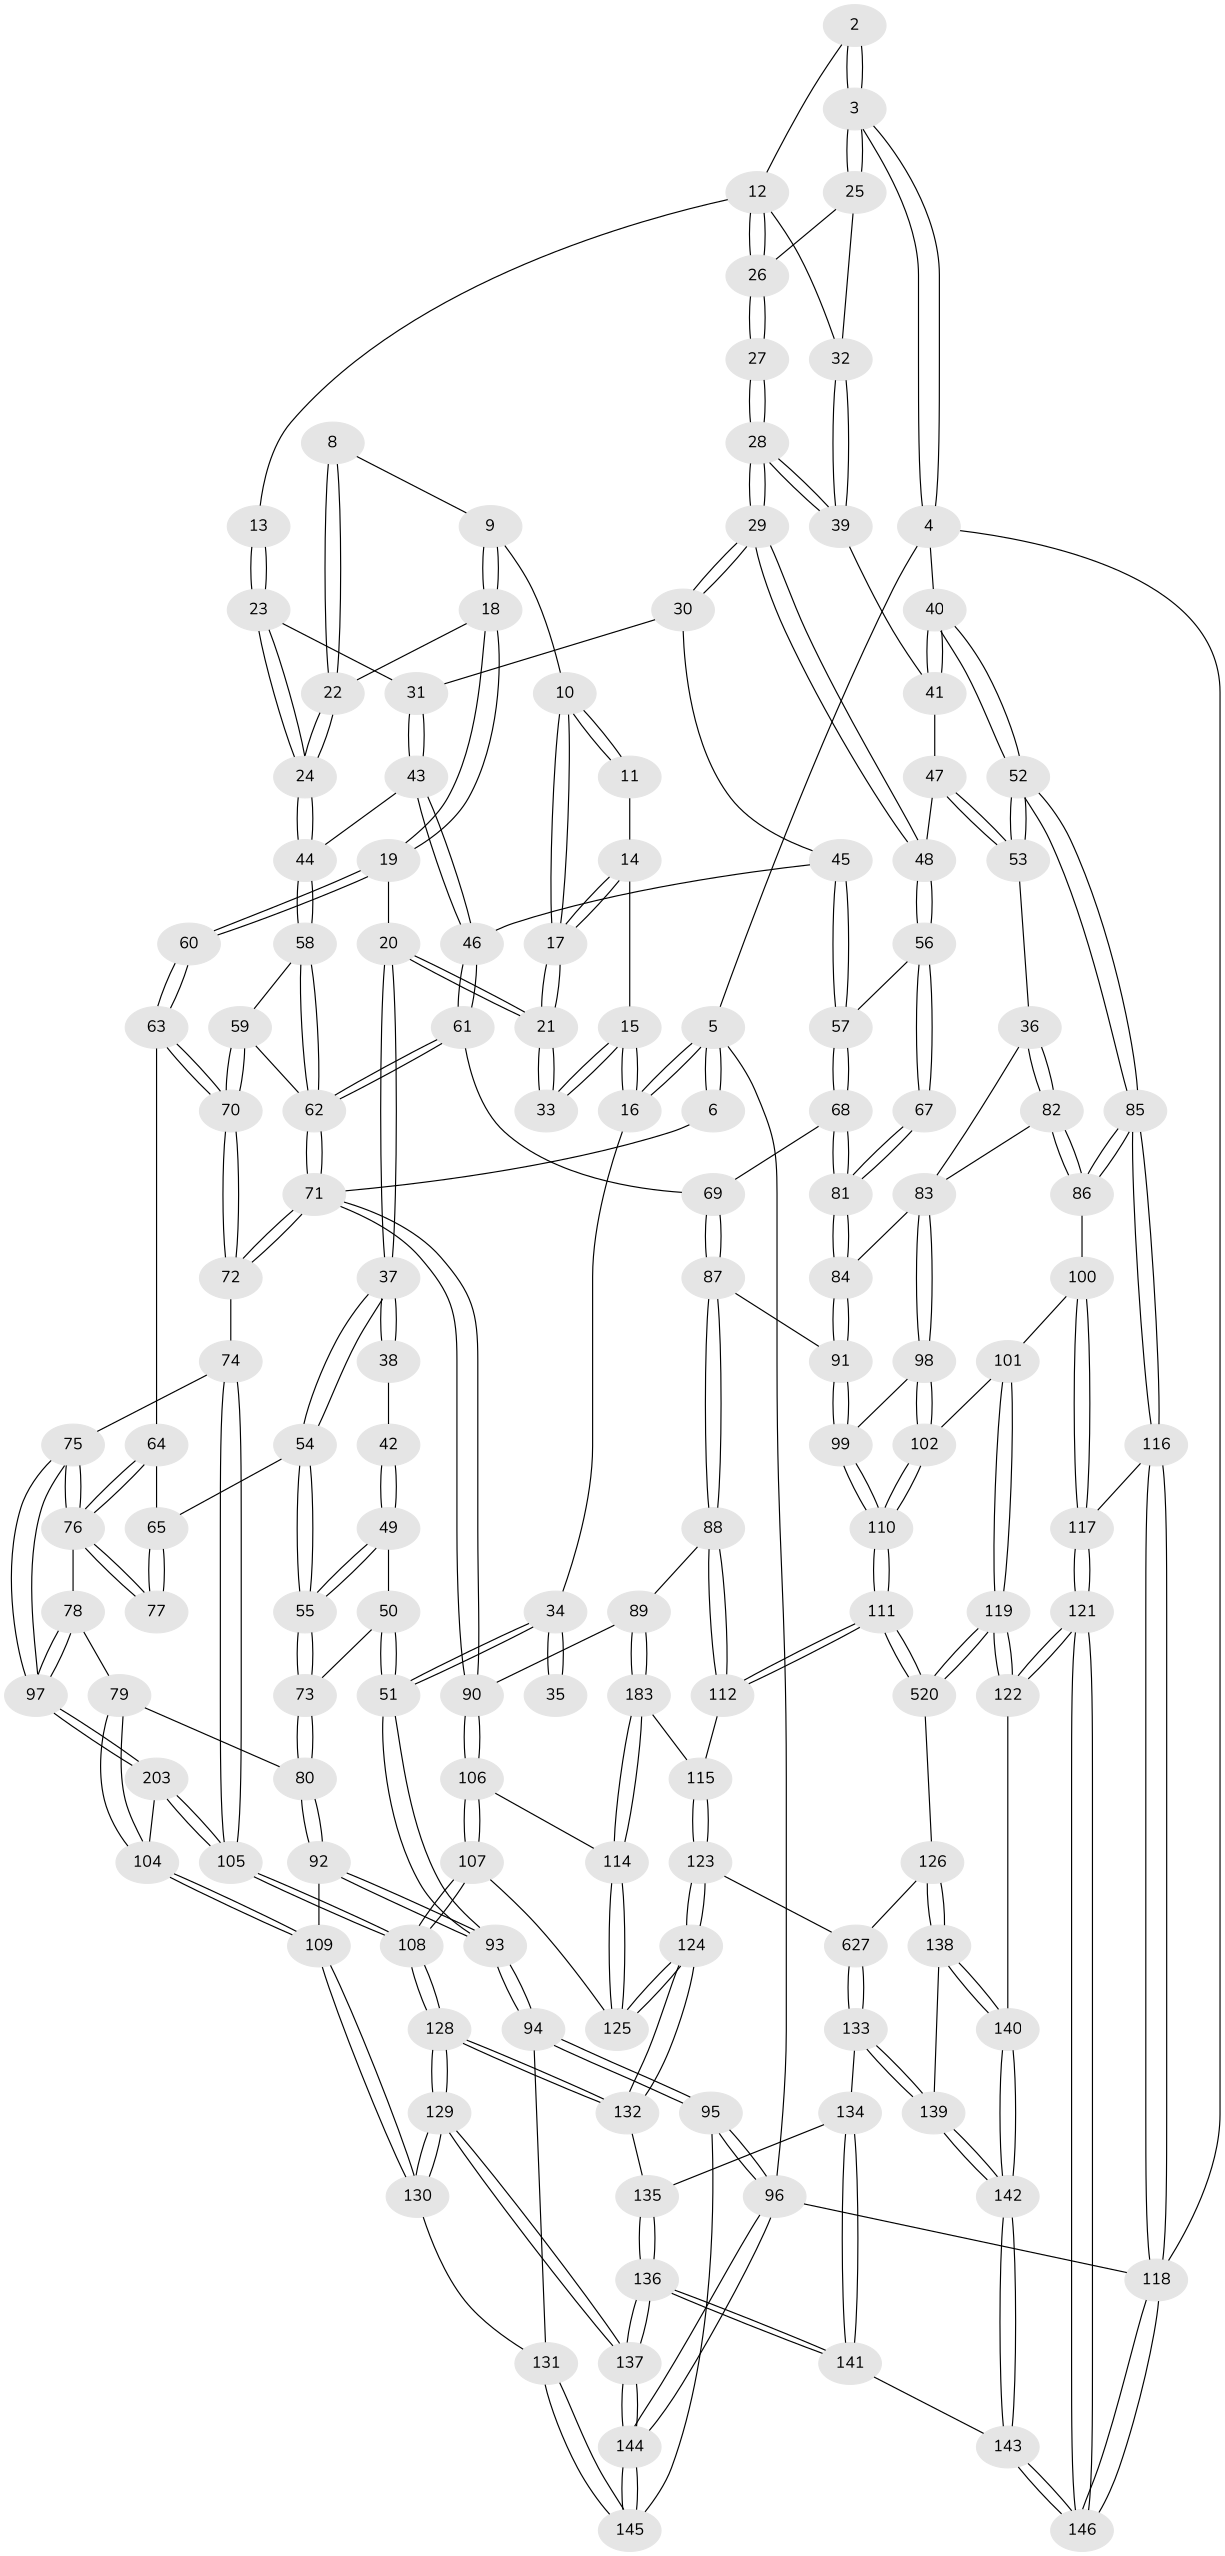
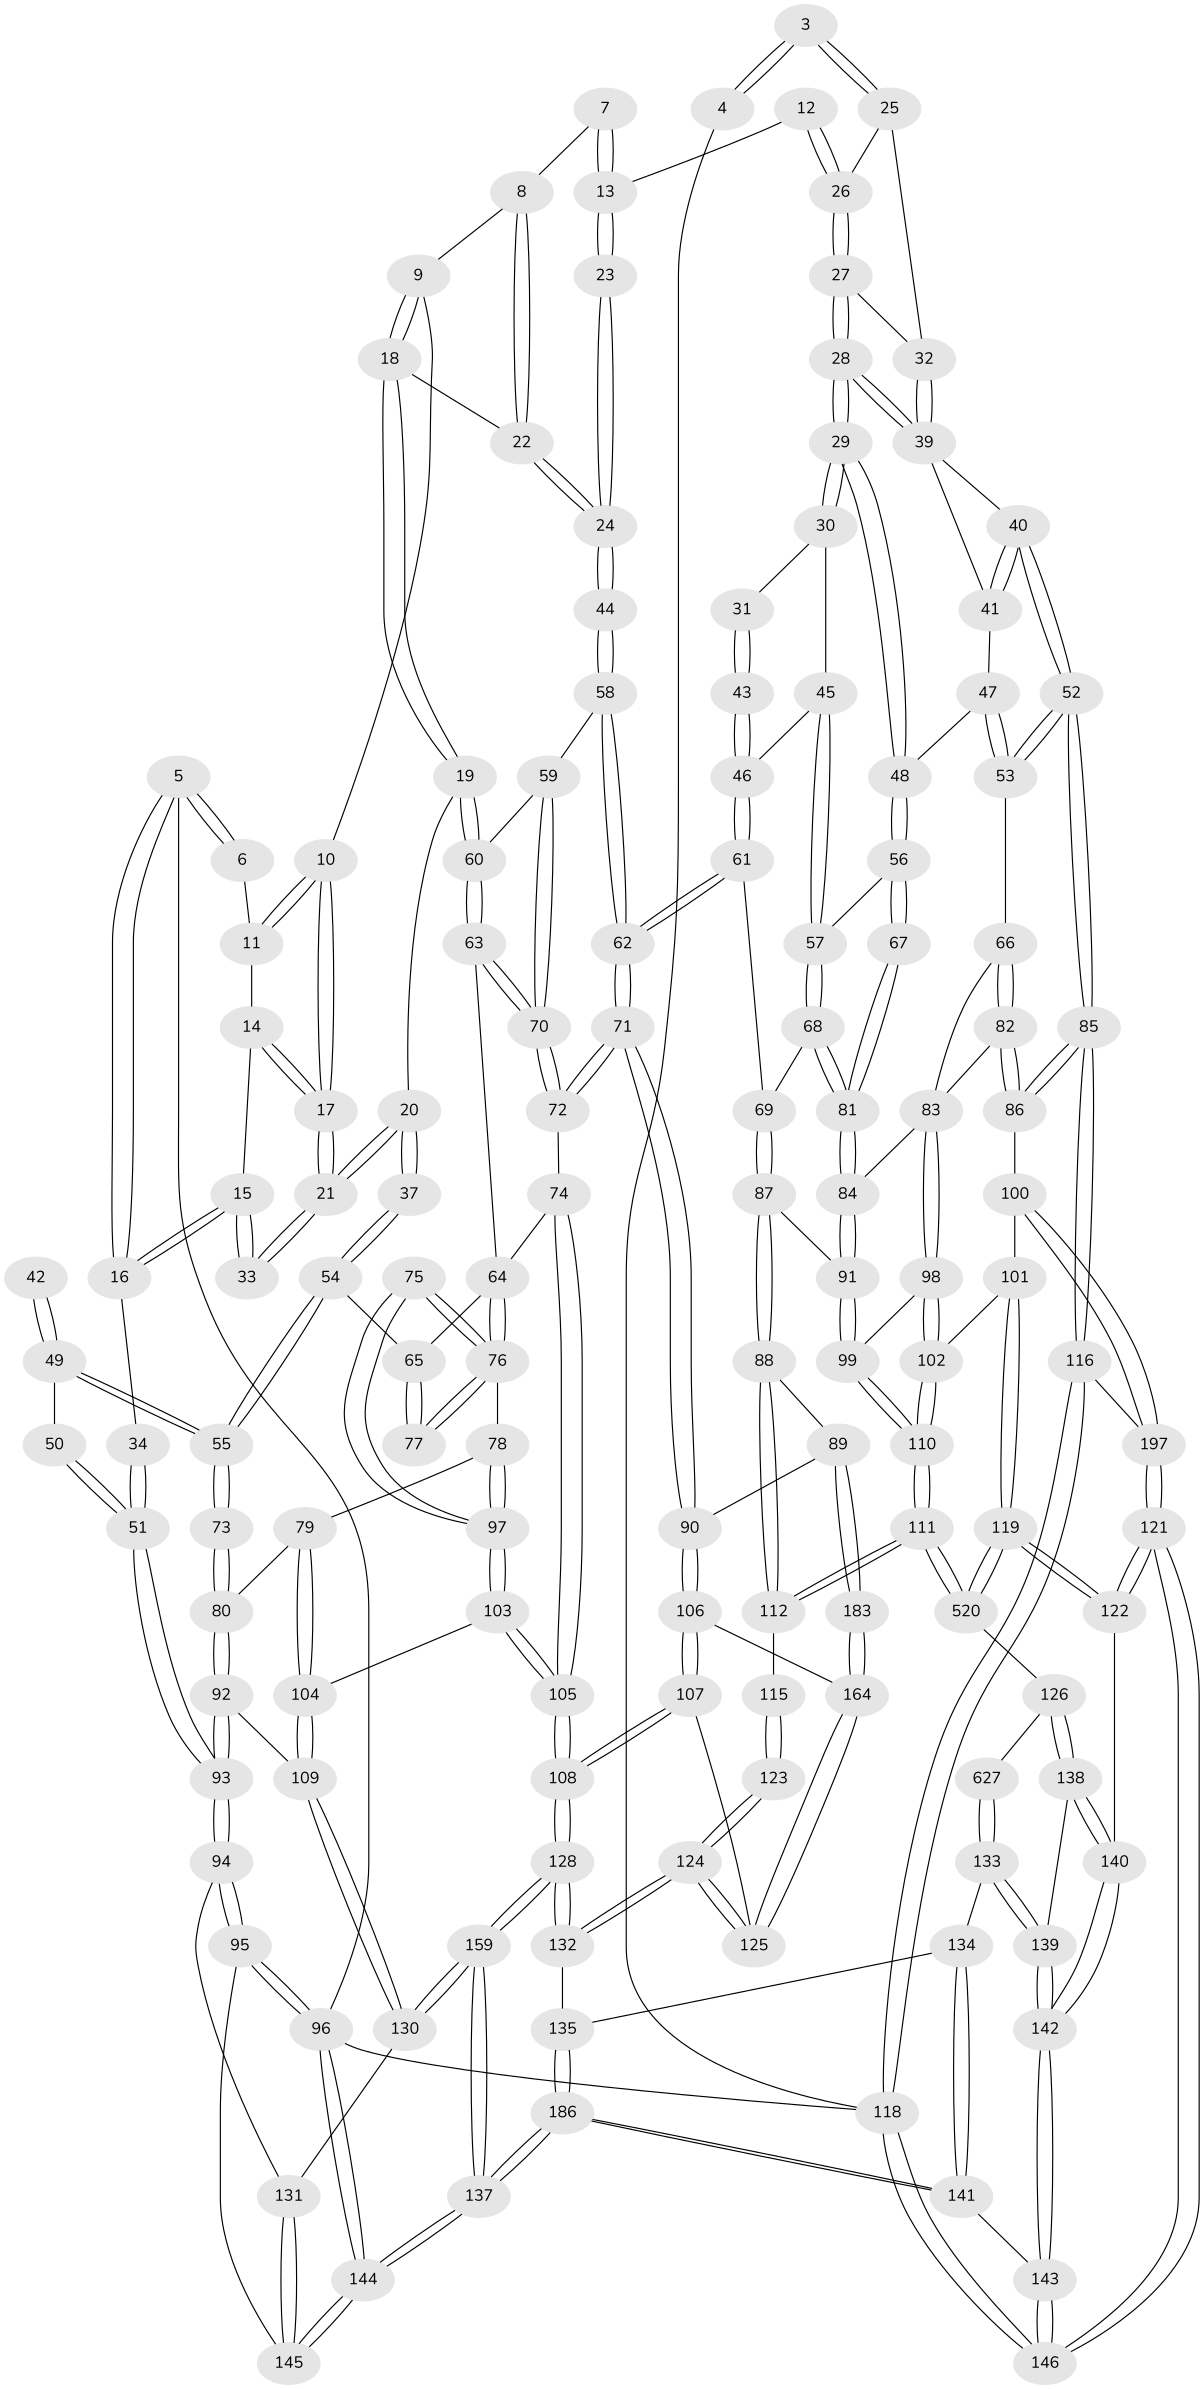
  graph {
    fontname=Nunito
    node [color=gray90 fontname=Nunito style=filled]
    edge [fontname=Nunito]
-   2
    3
    12
+   7
    8
    13
    4
    25
    26
    5
    40
    118
    32
    6
    16
    96
    41
    52
    146
    11
    34
    144
    14
    9
    22
    23
    10
    18
    24
    17
    19
    21
    15
    27
    31
    33
-   35
    51
    20
    60
    37
    63
-   38
    54
    44
    43
    58
    39
    28
    29
    30
    48
    45
    56
    46
    57
    93
    42
    49
    55
    65
    47
    53
    85
    50
    61
    59
    62
    68
    69
-   66 [label=36]
+   66
    67
    73
    80
    94
    86
    116
    82
    83
    77
    81
    70
    71
    72
    64
    87
    90
    76
    78
    84
    91
    88
    74
    106
    75
    105
    92
    97
    108
-   103 [label=203]
+   103
    79
    104
    109
    98
    100
    99
    102
-   117
+   117 [label=197]
    101
    89
    112
    n112 [label=183]
    115
-   114
+   114 [label=164]
    107
    110
    130
    95
    131
    145
    111
    119
    121
    n124 [label=520]
    122
    128
    125
    132
-   129
+   129 [label=159]
    126
    123
    124
    n133 [label=627]
    140
    138
    142
    133
    135
    139
    134
    137
-   136
+   136 [label=186]
    141
    143
-   2 -- 3
-   2 -- 3
-   2 -- 12
    3 -- 4
    3 -- 4
    3 -- 25
    3 -- 25
    12 -- 13
    12 -- 26
    12 -- 26
+   7 -- 8
+   7 -- 13
+   7 -- 13
    8 -- 9
    8 -- 22
    8 -- 22
    13 -- 23
    13 -- 23
-   4 -- 5
-   4 -- 40
+   39 -- 40
    4 -- 118
    25 -- 26
    25 -- 32
    26 -- 27
    26 -- 27
    5 -- 6
    5 -- 6
    5 -- 16
    5 -- 16
    5 -- 96
    40 -- 41
    40 -- 41
    40 -- 52
    40 -- 52
    118 -- 146
    118 -- 146
    32 -- 39
    32 -- 39
-   6 -- 71
+   6 -- 11
    16 -- 34
    96 -- 118
    96 -- 144
    96 -- 144
    41 -- 47
    52 -- 53
    52 -- 53
    52 -- 85
    52 -- 85
    11 -- 14
-   34 -- 35
-   34 -- 35
    34 -- 51
    34 -- 51
    144 -- 145
    144 -- 145
    14 -- 17
    14 -- 17
    14 -- 15
    9 -- 10
    9 -- 18
    9 -- 18
    22 -- 24
    22 -- 24
    23 -- 24
    23 -- 24
-   23 -- 31
    10 -- 11
    10 -- 11
    10 -- 17
    10 -- 17
    18 -- 22
    18 -- 19
    18 -- 19
    24 -- 44
    24 -- 44
    17 -- 21
    17 -- 21
    19 -- 20
    19 -- 60
    19 -- 60
    21 -- 33
    21 -- 33
    15 -- 16
    15 -- 16
    15 -- 33
    15 -- 33
-   12 -- 32
+   27 -- 32
    27 -- 28
    27 -- 28
    31 -- 43
    31 -- 43
    51 -- 93
    51 -- 93
    20 -- 21
    20 -- 21
    20 -- 37
    20 -- 37
    60 -- 63
    60 -- 63
-   37 -- 38
-   37 -- 38
    37 -- 54
    37 -- 54
    63 -- 70
    63 -- 70
    63 -- 64
-   38 -- 42
    54 -- 55
    54 -- 55
    54 -- 65
    44 -- 58
    44 -- 58
-   43 -- 44
    43 -- 46
    43 -- 46
    58 -- 59
    58 -- 62
    58 -- 62
    39 -- 41
    28 -- 39
    28 -- 39
    28 -- 29
    28 -- 29
    29 -- 30
    29 -- 30
    29 -- 48
    29 -- 48
    30 -- 31
    30 -- 45
    48 -- 56
    48 -- 56
    45 -- 46
    45 -- 57
    45 -- 57
    56 -- 57
    56 -- 67
    56 -- 67
    46 -- 61
    46 -- 61
    57 -- 68
    57 -- 68
    93 -- 94
    93 -- 94
    42 -- 49
    42 -- 49
    49 -- 55
    49 -- 55
    49 -- 50
    55 -- 73
    55 -- 73
    65 -- 77
    65 -- 77
    47 -- 48
    47 -- 53
    47 -- 53
    53 -- 66
    85 -- 86
    85 -- 86
    85 -- 116
    85 -- 116
    50 -- 51
    50 -- 51
-   50 -- 73
    61 -- 62
    61 -- 62
    61 -- 69
-   59 -- 62
+   59 -- 60
    59 -- 70
    59 -- 70
    62 -- 71
    62 -- 71
    68 -- 69
    68 -- 81
    68 -- 81
    69 -- 87
    69 -- 87
    66 -- 82
    66 -- 82
    66 -- 83
    67 -- 81
    67 -- 81
    73 -- 80
    73 -- 80
    80 -- 92
    80 -- 92
    94 -- 95
    94 -- 95
    94 -- 131
    86 -- 100
    116 -- 118
    116 -- 118
    116 -- 117
    82 -- 86
    82 -- 86
    82 -- 83
    83 -- 84
    83 -- 98
    83 -- 98
    81 -- 84
    81 -- 84
    70 -- 72
    70 -- 72
    71 -- 72
    71 -- 72
    71 -- 90
    71 -- 90
    72 -- 74
    64 -- 65
    64 -- 76
    64 -- 76
    87 -- 91
    87 -- 88
    87 -- 88
    90 -- 106
    90 -- 106
    76 -- 77
    76 -- 77
    76 -- 78
    78 -- 97
    78 -- 97
    78 -- 79
    84 -- 91
    84 -- 91
    91 -- 99
    91 -- 99
    88 -- 89
    88 -- 112
    88 -- 112
-   74 -- 75
+   74 -- 64
    74 -- 105
    74 -- 105
    106 -- 114
    106 -- 107
    106 -- 107
    75 -- 76
    75 -- 76
    75 -- 97
    75 -- 97
    105 -- 108
    105 -- 108
    92 -- 93
    92 -- 93
    92 -- 109
    97 -- 103
    97 -- 103
    108 -- 128
    108 -- 128
    103 -- 105
    103 -- 105
    103 -- 104
    79 -- 80
    79 -- 104
    79 -- 104
    104 -- 109
    104 -- 109
    109 -- 130
    109 -- 130
    98 -- 99
    98 -- 102
    98 -- 102
    100 -- 117
    100 -- 117
    100 -- 101
    99 -- 110
    99 -- 110
    102 -- 110
    102 -- 110
    117 -- 121
    117 -- 121
    101 -- 102
    101 -- 119
    101 -- 119
    89 -- 90
    89 -- n112
    89 -- n112
    112 -- 115
-   n112 -- 115
    n112 -- 114
    n112 -- 114
    115 -- 123
    115 -- 123
    114 -- 125
    114 -- 125
    107 -- 108
    107 -- 108
    107 -- 125
    110 -- 111
    110 -- 111
    130 -- 131
    95 -- 96
    95 -- 96
    95 -- 145
    131 -- 145
    131 -- 145
    111 -- 112
    111 -- 112
    111 -- n124
    111 -- n124
    119 -- n124
    119 -- n124
    119 -- 122
    119 -- 122
    121 -- 146
    121 -- 146
    121 -- 122
    121 -- 122
    n124 -- 126
    122 -- 140
    128 -- 132
    128 -- 132
    128 -- 129
    128 -- 129
    132 -- 135
    129 -- 130
    129 -- 130
    129 -- 137
    129 -- 137
    126 -- n133
    126 -- 138
    126 -- 138
    123 -- 124
    123 -- 124
-   123 -- n133
    124 -- 125
    124 -- 125
    124 -- 132
    124 -- 132
    n133 -- 133
    n133 -- 133
    140 -- 142
    140 -- 142
    138 -- 140
    138 -- 140
    138 -- 139
    142 -- 143
    142 -- 143
    133 -- 139
    133 -- 139
    133 -- 134
    135 -- 136
    135 -- 136
    139 -- 142
    139 -- 142
    134 -- 135
    134 -- 141
    134 -- 141
    137 -- 144
    137 -- 144
    136 -- 137
    136 -- 137
    136 -- 141
    136 -- 141
    141 -- 143
    143 -- 146
    143 -- 146
  }
